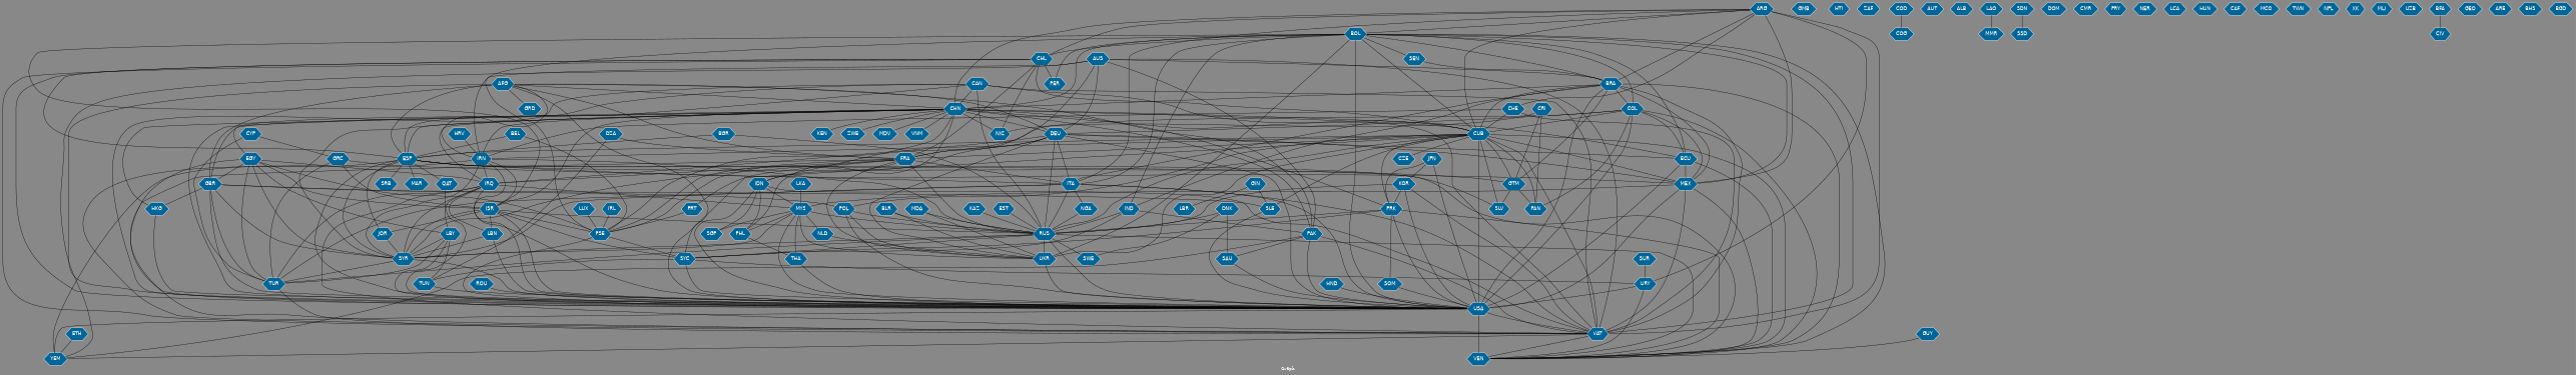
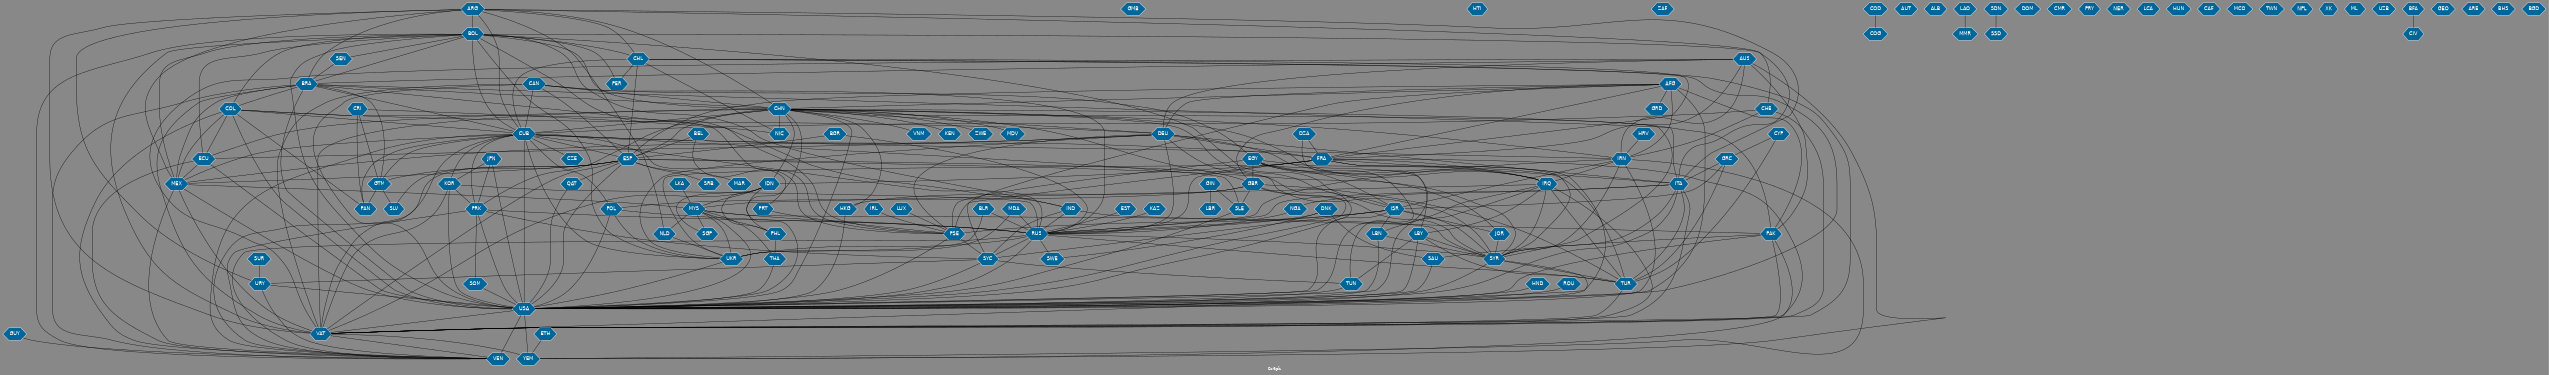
  graph {
    bgcolor="#888888"
    fontcolor=white
    fontsize=12
    label="Graph"
    node [color=white fillcolor="#006699" fontcolor=white fontname=Helvetica shape=hexagon style=filled]
    edge [arrowhead=open color=black fontcolor=white fontname=Courier fontsize=12 weight=1]
    n1 [label=GRC]
    n2 [label=ISR]
    n3 [label=TUR]
    n4 [label=ITA]
    n5 [label=USA]
    n6 [label=SYC]
    n7 [label=RUS]
    n8 [label=SYR]
    n9 [label=PSE]
    n10 [label=JOR]
    n11 [label=LBN]
    n12 [label=VAT]
    n13 [label=NGA]
    n14 [label=PAK]
    n15 [label=YEM]
    n16 [label=SAU]
    n17 [label=VEN]
    n18 [label=URY]
    n19 [label=BRA]
    n20 [label=CUB]
    n21 [label=MEX]
    n22 [label=COL]
    n23 [label=CHN]
    n24 [label=IND]
    n25 [label=GTM]
    n26 [label=FRA]
    n27 [label=IRN]
    n28 [label=ESP]
    n29 [label=PRK]
    n30 [label=CZE]
    n31 [label=UKR]
    n32 [label=KOR]
    n33 [label=POL]
    n34 [label=PRT]
    n35 [label=PAN]
    n36 [label=SLE]
    n37 [label=MYS]
    n38 [label=DEU]
    n39 [label=ECU]
    n40 [label=GBR]
    n41 [label=IRQ]
    n42 [label=IDN]
    n43 [label=PHL]
    n44 [label=NIC]
    n45 [label=HKG]
    n46 [label=VNM]
    n47 [label=KEN]
    n48 [label=ZWE]
    n49 [label=MDV]
    n50 [label=SLV]
    n51 [label=AFG]
    n52 [label=GRD]
    n53 [label=SRB]
    n54 [label=MAR]
    n55 [label=QAT]
    n56 [label=TUN]
    n57 [label=SWE]
    n58 [label=SOM]
    n59 [label=LBY]
    n60 [label=SGP]
    n61 [label=EGY]
    n62 [label=THA]
    n63 [label=NLD]
    n64 [label=BOL]
    n65 [label=CHL]
    n66 [label=PER]
    n67 [label=SEN]
    n68 [label=ARG]
    n69 [label=CHE]
    n70 [label=GMB]
    n71 [label=HTI]
    n72 [label=HND]
    n73 [label=AUS]
    n74 [label=LBR]
    n75 [label=DNK]
    n76 [label=ZAF]
    n77 [label=COG]
    n78 [label=CRI]
    n79 [label=ETH]
    n80 [label=JPN]
    n81 [label=HRV]
    n82 [label=AUT]
    n83 [label=MDA]
    n84 [label=EST]
    n85 [label=CAN]
    n86 [label=BEL]
    n87 [label=LKA]
    n88 [label=DZA]
    n89 [label=ALB]
    n90 [label=IRL]
    n91 [label=LAO]
    n92 [label=MMR]
    n93 [label=SSD]
    n94 [label=SDN]
    n95 [label=DOM]
    n96 [label=BLR]
    n97 [label=CMR]
    n98 [label=PRY]
    n99 [label=NER]
    n100 [label=LCA]
    n101 [label=HUN]
    n102 [label=GIN]
    n103 [label=ROU]
    n104 [label=CAF]
    n105 [label=GUY]
    n106 [label=LUX]
    n107 [label=MCO]
    n108 [label=TWN]
    n109 [label=COD]
    n110 [label=CYP]
    n111 [label=NPL]
    n112 [label=BGR]
    n113 [label=XK]
    n114 [label=MLI]
    n115 [label=UZB]
    n116 [label=BFA]
    n117 [label=CIV]
    n118 [label=GEO]
    n119 [label=ARE]
    n120 [label=KAZ]
    n121 [label=SUR]
    n122 [label=BHS]
    n123 [label=BGD]
    n1 -- n2 [weight=4]
    n1 -- n3 [weight=2]
    n1 -- n4 [weight=4]
    n2 -- n5 [weight=6]
    n2 -- n6 [weight=2]
    n2 -- n7
    n2 -- n8 [weight=8]
    n2 -- n9 [weight=62]
    n2 -- n10
    n2 -- n11 [weight=5]
    n3 -- n12 [weight=2]
    n4 -- n3 [weight=2]
    n4 -- n5
    n4 -- n7
    n4 -- n8
    n4 -- n12 [weight=2]
    n4 -- n13
    n5 -- n12 [weight=14]
    n5 -- n15 [weight=12]
    n5 -- n17 [weight=39]
    n6 -- n5
    n6 -- n18 [weight=2]
    n6 -- n56 [weight=2]
    n7 -- n3 [weight=2]
    n7 -- n5 [weight=29]
    n7 -- n6 [weight=2]
    n7 -- n8 [weight=11]
    n7 -- n17
    n7 -- n31 [weight=52]
    n7 -- n57
    n8 -- n3 [weight=2]
    n8 -- n5 [weight=2]
+   n8 -- n12
    n9 -- n5 [weight=2]
    n9 -- n6
    n10 -- n8 [weight=9]
    n11 -- n5 [weight=2]
    n11 -- n8 [weight=7]
    n12 -- n15 [weight=3]
    n12 -- n17 [weight=2]
    n13 -- n7 [weight=2]
    n14 -- n5 [weight=4]
    n14 -- n12 [weight=3]
    n14 -- n15 [weight=2]
    n14 -- n16
    n16 -- n5
    n18 -- n5 [weight=42]
    n18 -- n17 [weight=2]
    n19 -- n4
    n19 -- n5 [weight=6]
    n19 -- n12 [weight=2]
    n19 -- n17 [weight=2]
    n19 -- n20 [weight=2]
    n19 -- n21 [weight=2]
    n19 -- n22
    n19 -- n23
    n19 -- n24
    n19 -- n25
    n20 -- n5 [weight=211]
    n20 -- n7 [weight=2]
    n20 -- n12 [weight=21]
    n20 -- n17 [weight=15]
    n20 -- n21 [weight=2]
    n20 -- n25
    n20 -- n26 [weight=2]
    n20 -- n27
    n20 -- n28 [weight=6]
    n20 -- n29 [weight=3]
    n20 -- n30 [weight=2]
    n20 -- n31
-   n20 -- n50 [weight=3]
+   n20 -- n32 [weight=3]
    n20 -- n33
    n20 -- n34
    n20 -- n35 [weight=3]
    n20 -- n36 [weight=2]
    n21 -- n5 [weight=5]
    n21 -- n12 [weight=6]
    n21 -- n17 [weight=3]
    n21 -- n37
    n22 -- n5
    n22 -- n9
    n22 -- n17
    n22 -- n20 [weight=11]
    n22 -- n21 [weight=4]
    n22 -- n35 [weight=2]
    n22 -- n38
    n22 -- n39
    n23 -- n2
    n23 -- n5 [weight=3]
    n23 -- n8
    n23 -- n12 [weight=4]
    n23 -- n14
    n23 -- n20 [weight=7]
    n23 -- n27 [weight=2]
    n23 -- n28
    n23 -- n29 [weight=9]
    n23 -- n38
    n23 -- n39
    n23 -- n40 [weight=2]
    n23 -- n41
    n23 -- n42
    n23 -- n43
    n23 -- n44 [weight=2]
    n23 -- n45 [weight=7]
    n23 -- n46 [weight=3]
    n23 -- n47 [weight=2]
    n23 -- n48
    n23 -- n49
    n24 -- n6
    n24 -- n7 [weight=5]
    n24 -- n14 [weight=2]
    n25 -- n35
    n25 -- n50 [weight=2]
    n26 -- n4 [weight=3]
    n26 -- n5
    n26 -- n7 [weight=12]
    n26 -- n8 [weight=3]
    n26 -- n9 [weight=4]
    n26 -- n12 [weight=2]
    n26 -- n31 [weight=8]
    n26 -- n41
    n26 -- n42 [weight=2]
    n27 -- n2 [weight=2]
    n27 -- n5 [weight=4]
    n27 -- n7 [weight=5]
    n27 -- n8 [weight=6]
    n27 -- n15 [weight=3]
    n27 -- n41 [weight=2]
    n28 -- n5 [weight=3]
    n28 -- n8
    n28 -- n10
    n28 -- n12 [weight=2]
    n28 -- n17 [weight=4]
    n28 -- n21
    n28 -- n25
    n28 -- n50
    n28 -- n53
    n28 -- n54 [weight=2]
    n28 -- n55 [weight=2]
    n29 -- n5 [weight=43]
    n29 -- n6 [weight=2]
    n29 -- n7 [weight=8]
    n29 -- n17 [weight=2]
    n29 -- n58
    n31 -- n5 [weight=4]
    n32 -- n5 [weight=3]
    n32 -- n7 [weight=4]
    n32 -- n12
    n32 -- n29 [weight=12]
    n33 -- n5 [weight=4]
    n33 -- n7
    n33 -- n31
    n34 -- n9 [weight=2]
    n36 -- n5
    n37 -- n5
    n37 -- n7 [weight=2]
    n37 -- n8
    n37 -- n31 [weight=3]
    n37 -- n43 [weight=5]
    n37 -- n60
    n37 -- n62
    n37 -- n63
    n38 -- n4 [weight=3]
    n38 -- n5 [weight=3]
    n38 -- n7 [weight=8]
    n38 -- n9
    n38 -- n21 [weight=2]
    n38 -- n26 [weight=9]
    n38 -- n31 [weight=6]
    n38 -- n39 [weight=4]
    n38 -- n41
    n39 -- n5
    n39 -- n17 [weight=3]
    n39 -- n21 [weight=3]
    n40 -- n3
    n40 -- n5 [weight=6]
    n40 -- n8 [weight=2]
    n40 -- n33
    n40 -- n36
    n40 -- n45 [weight=2]
    n41 -- n3 [weight=2]
    n41 -- n5 [weight=3]
    n41 -- n8 [weight=16]
    n41 -- n11 [weight=3]
    n41 -- n12
    n41 -- n37
    n41 -- n59 [weight=2]
    n42 -- n5 [weight=2]
    n42 -- n12
    n42 -- n37
    n42 -- n43
    n42 -- n60 [weight=3]
    n43 -- n62
    n45 -- n5
    n51 -- n5 [weight=17]
    n51 -- n6
    n51 -- n14 [weight=2]
    n51 -- n23
    n51 -- n26
    n51 -- n27 [weight=2]
    n51 -- n28 [weight=2]
    n51 -- n38 [weight=2]
    n51 -- n40 [weight=3]
    n51 -- n52
    n55 -- n5
    n56 -- n5 [weight=2]
    n58 -- n5
    n59 -- n3 [weight=2]
    n59 -- n5
    n59 -- n8 [weight=2]
    n59 -- n56
    n61 -- n2
    n61 -- n3 [weight=2]
    n61 -- n5
    n61 -- n8 [weight=2]
    n61 -- n9 [weight=5]
    n61 -- n40 [weight=2]
    n61 -- n41 [weight=2]
    n61 -- n59 [weight=2]
    n62 -- n5
    n63 -- n31
    n64 -- n2
    n64 -- n4
    n64 -- n5 [weight=5]
    n64 -- n9 [weight=2]
    n64 -- n12 [weight=8]
    n64 -- n17
    n64 -- n19 [weight=2]
    n64 -- n20 [weight=11]
    n64 -- n21 [weight=6]
    n64 -- n22 [weight=5]
    n64 -- n23 [weight=5]
    n64 -- n24 [weight=2]
    n64 -- n31 [weight=4]
    n64 -- n39
    n64 -- n65 [weight=21]
    n64 -- n66 [weight=2]
    n64 -- n67
    n65 -- n5 [weight=2]
    n65 -- n12 [weight=6]
    n65 -- n20
    n65 -- n26
    n65 -- n28 [weight=9]
    n65 -- n44 [weight=2]
    n65 -- n66
    n67 -- n19
    n68 -- n4 [weight=3]
    n68 -- n12 [weight=6]
    n68 -- n18 [weight=2]
    n68 -- n19
    n68 -- n20 [weight=2]
    n68 -- n21
    n68 -- n23
+   n68 -- n63
    n68 -- n64 [weight=2]
    n68 -- n65 [weight=2]
    n68 -- n69
    n69 -- n12 [weight=4]
    n69 -- n20 [weight=2]
    n69 -- n27 [weight=3]
    n72 -- n5
    n73 -- n12 [weight=3]
    n73 -- n14 [weight=3]
    n73 -- n15 [weight=2]
    n73 -- n19
    n73 -- n26
    n73 -- n27 [weight=7]
    n73 -- n38
    n75 -- n7
    n75 -- n16 [weight=3]
    n75 -- n57
    n78 -- n25
    n78 -- n35
    n78 -- n44
    n79 -- n15 [weight=6]
    n80 -- n5
    n80 -- n29
    n80 -- n32
    n81 -- n27 [weight=2]
    n83 -- n7
    n83 -- n31
    n84 -- n7 [weight=3]
    n85 -- n5
    n85 -- n7
    n85 -- n12 [weight=2]
    n85 -- n20 [weight=4]
    n85 -- n23 [weight=2]
    n85 -- n28
    n85 -- n61
    n86 -- n9
    n86 -- n28 [weight=4]
    n87 -- n37
    n88 -- n26
    n88 -- n56
    n90 -- n9
    n91 -- n92
    n94 -- n93
    n96 -- n7 [weight=2]
    n96 -- n31 [weight=5]
    n102 -- n36 [weight=4]
    n102 -- n74
    n103 -- n5
    n105 -- n17
    n106 -- n9
    n109 -- n77 [weight=3]
    n110 -- n1 [weight=2]
    n110 -- n3 [weight=2]
    n112 -- n7
    n112 -- n28
    n116 -- n117
    n120 -- n7
    n121 -- n18
  }
